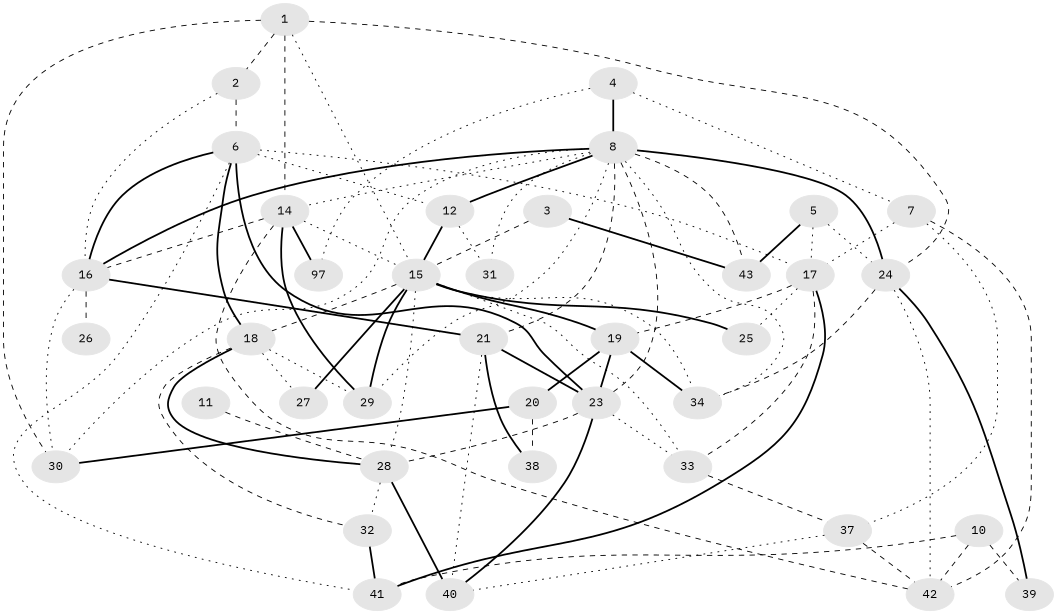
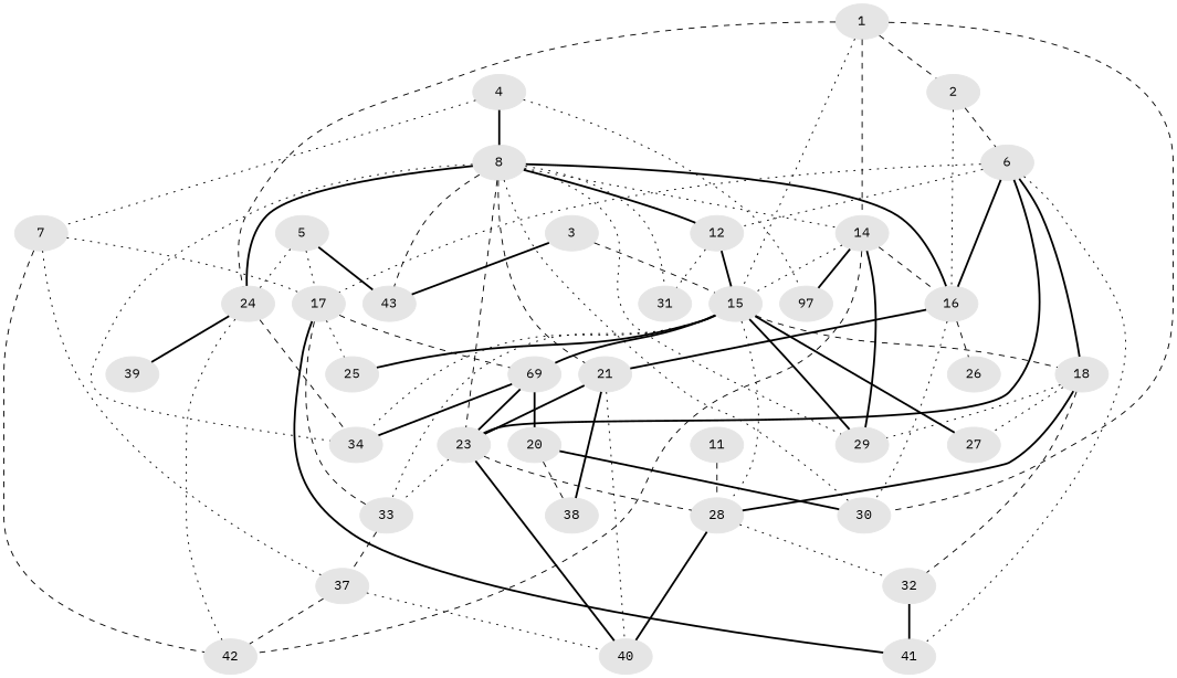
  graph {
    fontname="IBM Plex Mono"
    node [color=gray90 fontname="IBM Plex Mono" style=filled]
    edge [fontname="IBM Plex Mono" style=dotted weight=1.0]
    1
    2
    14
    15
    24
    30
    6
    16
    n9 [label=97]
    42
    29
    18
    34
    28
-   19
+   19 [label=69]
    25
    27
    33
    39
    17
    12
    23
    41
    21
    26
    3
    43
    4
    7
    8
    37
    31
    5
    38
    40
    32
-   10
    11
    20
    1 -- 2 [style=dashed]
    1 -- 14 [style=dashed weight=2.0]
    1 -- 15
    1 -- 24 [style=dashed]
    1 -- 30 [style=dashed]
    2 -- 6 [style=dashed]
    2 -- 16
    14 -- 15
    14 -- 16 [style=dashed]
    14 -- n9 [style=bold]
    14 -- 42 [style=dashed]
    14 -- 29 [style=bold]
    15 -- 29 [style=bold weight=2.0]
    15 -- 18 [style=dashed]
    15 -- 34
    15 -- 28
    15 -- 19 [style=bold]
    15 -- 25 [style=bold]
    15 -- 27 [style=bold]
    15 -- 33
    24 -- 42
    24 -- 34 [style=dashed]
    24 -- 39 [style=bold]
    6 -- 16 [style=bold]
    6 -- 18 [style=bold]
    6 -- 17
    6 -- 12 [weight=2.0]
    6 -- 23 [style=bold]
    6 -- 41
    16 -- 30
    16 -- 21 [style=bold]
    16 -- 26 [style=dashed weight=2.0]
    18 -- 29
    18 -- 28 [style=bold]
    18 -- 27 [weight=2.0]
    18 -- 32 [style=dashed]
    28 -- 40 [style=bold weight=2.0]
    28 -- 32
    19 -- 34 [style=bold weight=2.0]
    19 -- 23 [style=bold]
    19 -- 20 [style=bold]
    33 -- 37 [style=dashed]
    17 -- 19 [style=dashed weight=4.0]
    17 -- 25
    17 -- 33 [style=dashed]
    17 -- 41 [style=bold]
    12 -- 15 [style=bold]
    12 -- 31
    23 -- 28 [style=dashed]
    23 -- 33
    23 -- 40 [style=bold]
    21 -- 23 [style=bold]
    21 -- 38 [style=bold]
    21 -- 40
    3 -- 15 [style=dashed]
    3 -- 43 [style=bold]
    4 -- n9
    4 -- 7
    4 -- 8 [style=bold]
    7 -- 42 [style=dashed]
    7 -- 17
    7 -- 37
    8 -- 14
    8 -- 24 [style=bold]
    8 -- 30
    8 -- 16 [style=bold weight=2.0]
    8 -- 29
    8 -- 34
    8 -- 12 [style=bold]
    8 -- 23 [style=dashed]
    8 -- 21 [style=dashed weight=3.0]
    8 -- 43 [style=dashed]
    8 -- 31
    37 -- 42 [style=dashed]
    37 -- 40
    5 -- 24 [weight=3.0]
    5 -- 17
    5 -- 43 [style=bold]
    32 -- 41 [style=bold]
-   10 -- 42 [style=dashed]
-   10 -- 39 [style=dashed]
-   10 -- 41 [style=dashed]
    11 -- 28 [style=dashed weight=2.0]
    20 -- 30 [style=bold]
    20 -- 38 [style=dashed weight=2.0]
  }
